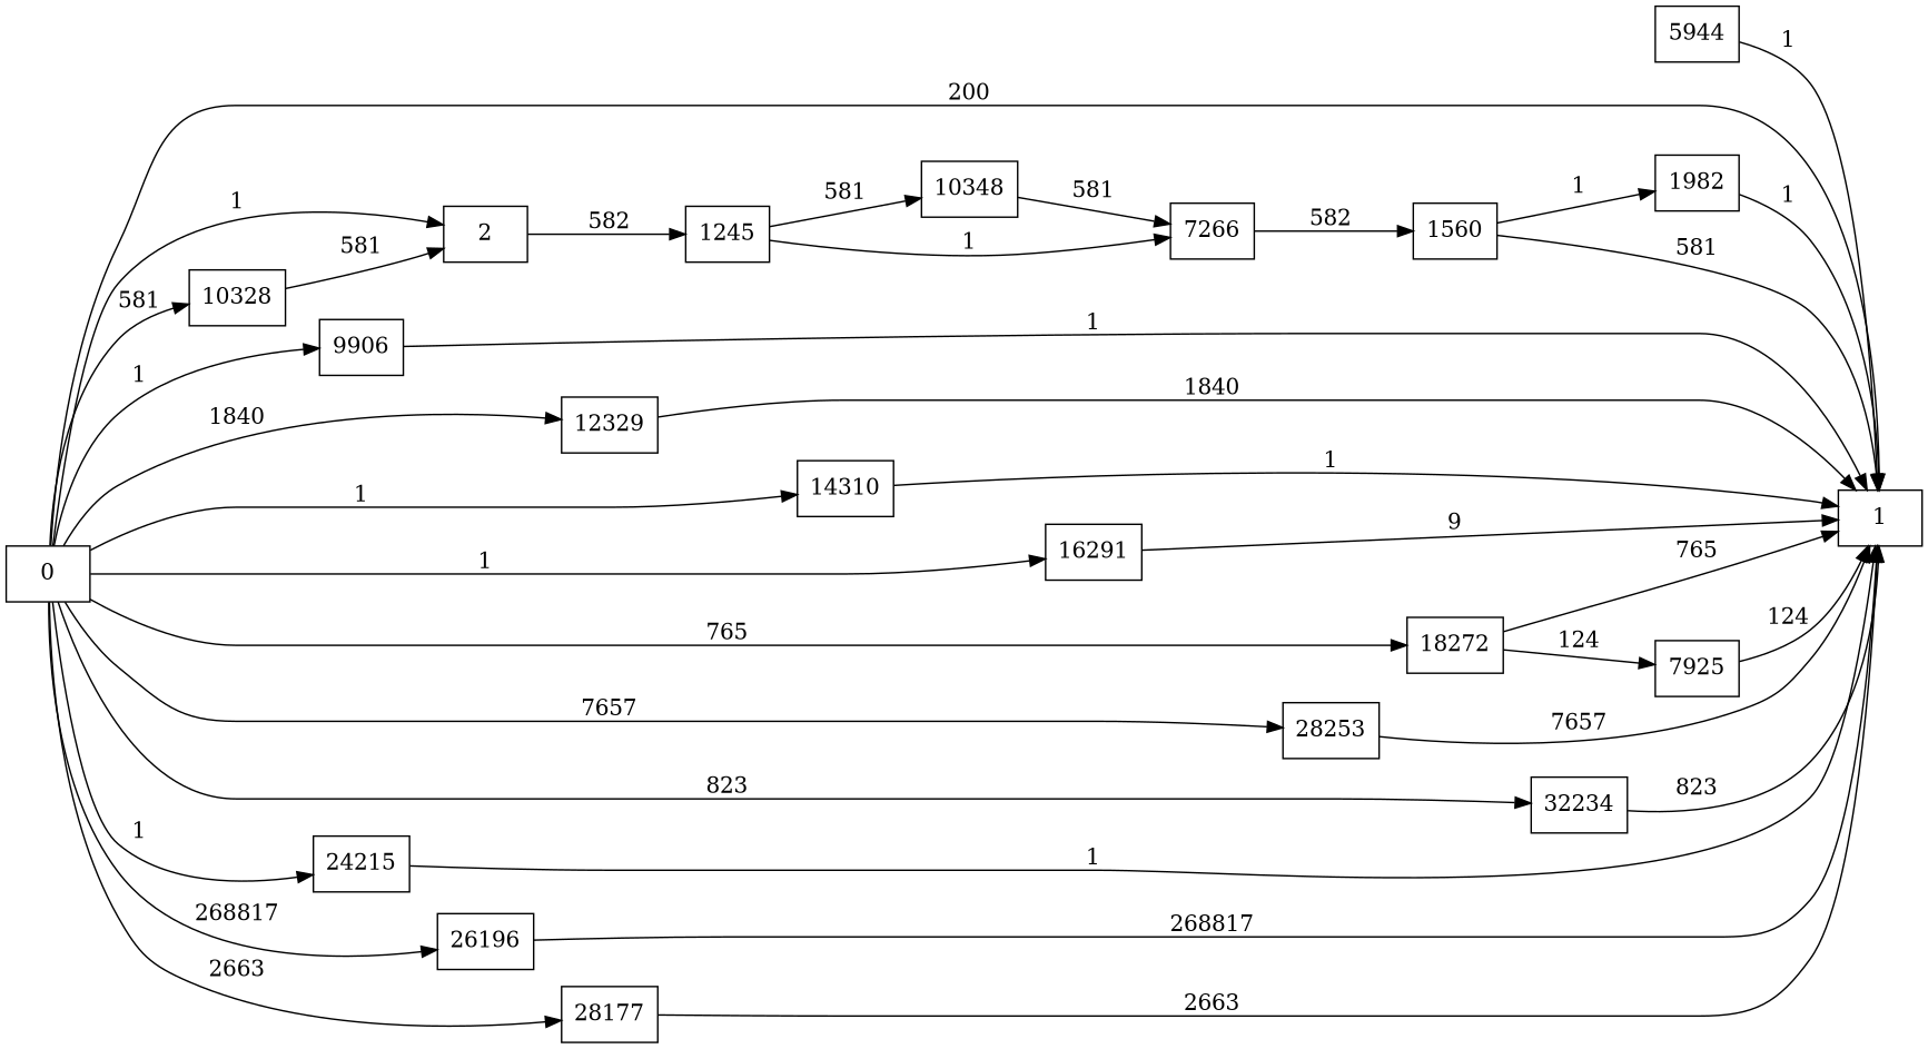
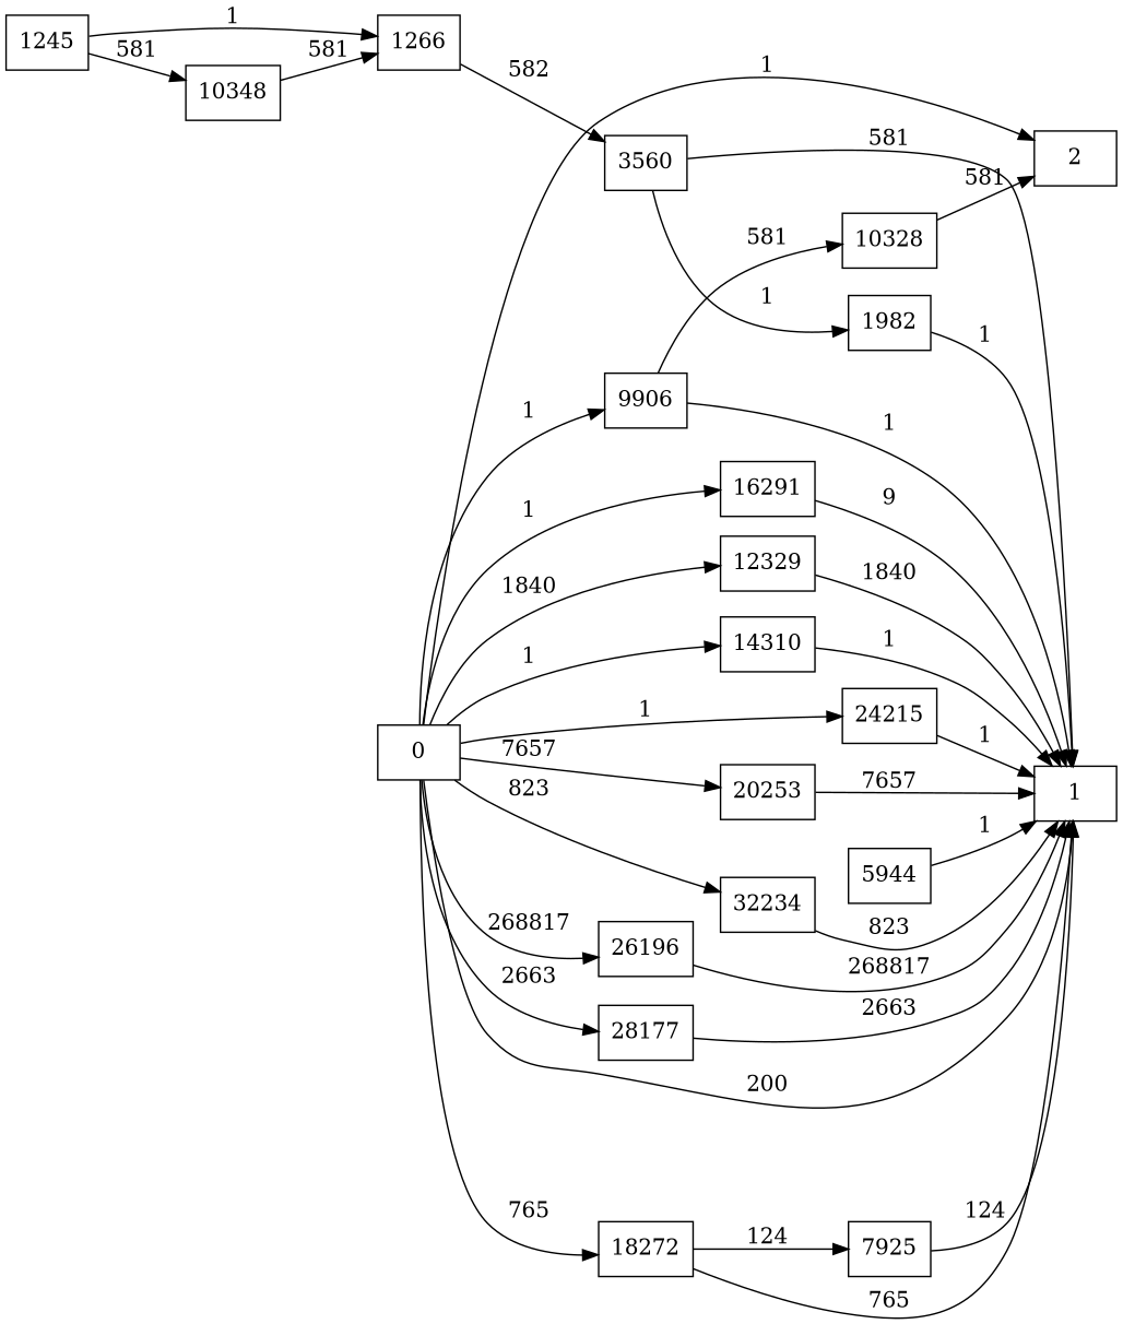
  digraph {
    fontname="DejaVu Serif"
    rankdir=LR
    node [fontname="DejaVu Serif" shape=rectangle]
    edge [fontname="DejaVu Serif"]
    2
    1245
-   1266 [label=7266]
+   1266
    10348
-   1560
+   1560 [label=3560]
    1
    1982
    5944
    7925
    9906
    10328
    12329
    14310
    16291
    18272
-   20253 [label=28253]
+   20253
    n17 [label=32234]
    24215
    26196
    28177
    0
-   2 -> 1245 [label=582]
    1245 -> 1266 [label=1]
    1245 -> 10348 [label=581]
    1266 -> 1560 [label=582]
    10348 -> 1266 [label=581]
    1560 -> 1 [label=581]
    1560 -> 1982 [label=1]
    1982 -> 1 [label=1]
    5944 -> 1 [label=1]
    7925 -> 1 [label=124]
    9906 -> 1 [label=1]
    10328 -> 2 [label=581]
    12329 -> 1 [label=1840]
    14310 -> 1 [label=1]
    16291 -> 1 [label=9]
    18272 -> 1 [label=765]
    18272 -> 7925 [label=124]
    20253 -> 1 [label=7657]
    n17 -> 1 [label=823]
    24215 -> 1 [label=1]
    26196 -> 1 [label=268817]
    28177 -> 1 [label=2663]
    0 -> 2 [label=1]
    0 -> 1 [label=200]
    0 -> 9906 [label=1]
-   0 -> 10328 [label=581]
+   9906 -> 10328 [label=581]
    0 -> 12329 [label=1840]
    0 -> 14310 [label=1]
    0 -> 16291 [label=1]
    0 -> 18272 [label=765]
    0 -> 20253 [label=7657]
    0 -> n17 [label=823]
    0 -> 24215 [label=1]
    0 -> 26196 [label=268817]
    0 -> 28177 [label=2663]
  }
